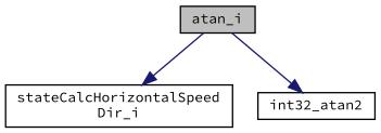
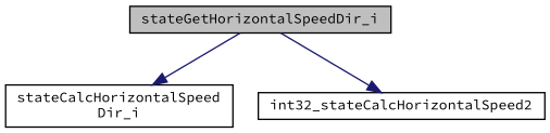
  digraph {
    fontname="Source Code Pro"
    rankdir=TB
    node [color=black fillcolor=white fontname="Source Code Pro" fontsize=10 shape=record style=filled]
    edge [color=midnightblue fontname="Source Code Pro" fontsize=10 labelfontname=FreeSans labelfontsize=10 style=solid]
-   n1 [fillcolor=grey75 fontcolor=black height=0.2 label=atan_i width=0.4]
+   n1 [fillcolor=grey75 fontcolor=black height=0.2 label=stateGetHorizontalSpeedDir_i width=0.4]
    n2 [height=0.2 label="stateCalcHorizontalSpeed\lDir_i" width=0.4]
-   n3 [height=0.2 label=int32_atan2 width=0.4]
+   n3 [height=0.2 label=int32_stateCalcHorizontalSpeed2 width=0.4]
    n1 -> n2
    n1 -> n3
  }
